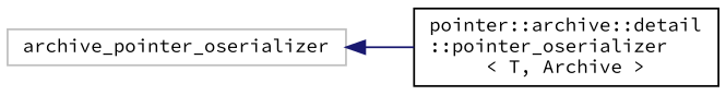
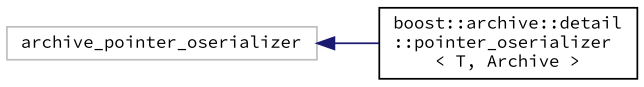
  digraph {
    rankdir=LR
    fontname="Source Code Pro"
    node [fillcolor=white fontname="Source Code Pro" fontsize=10 shape=record style=filled]
    n1 [color=grey75 height=0.2 label=archive_pointer_oserializer width=0.4]
-   n2 [color=black height=0.2 label="pointer::archive::detail\l::pointer_oserializer\l\< T, Archive \>" width=0.4]
+   n2 [color=black height=0.2 label="boost::archive::detail\l::pointer_oserializer\l\< T, Archive \>" width=0.4]
    n1 -> n2 [color=midnightblue dir=back fontname="Source Code Pro" fontsize=10 labelfontname=Helvetica labelfontsize=10 style=solid]
  }
